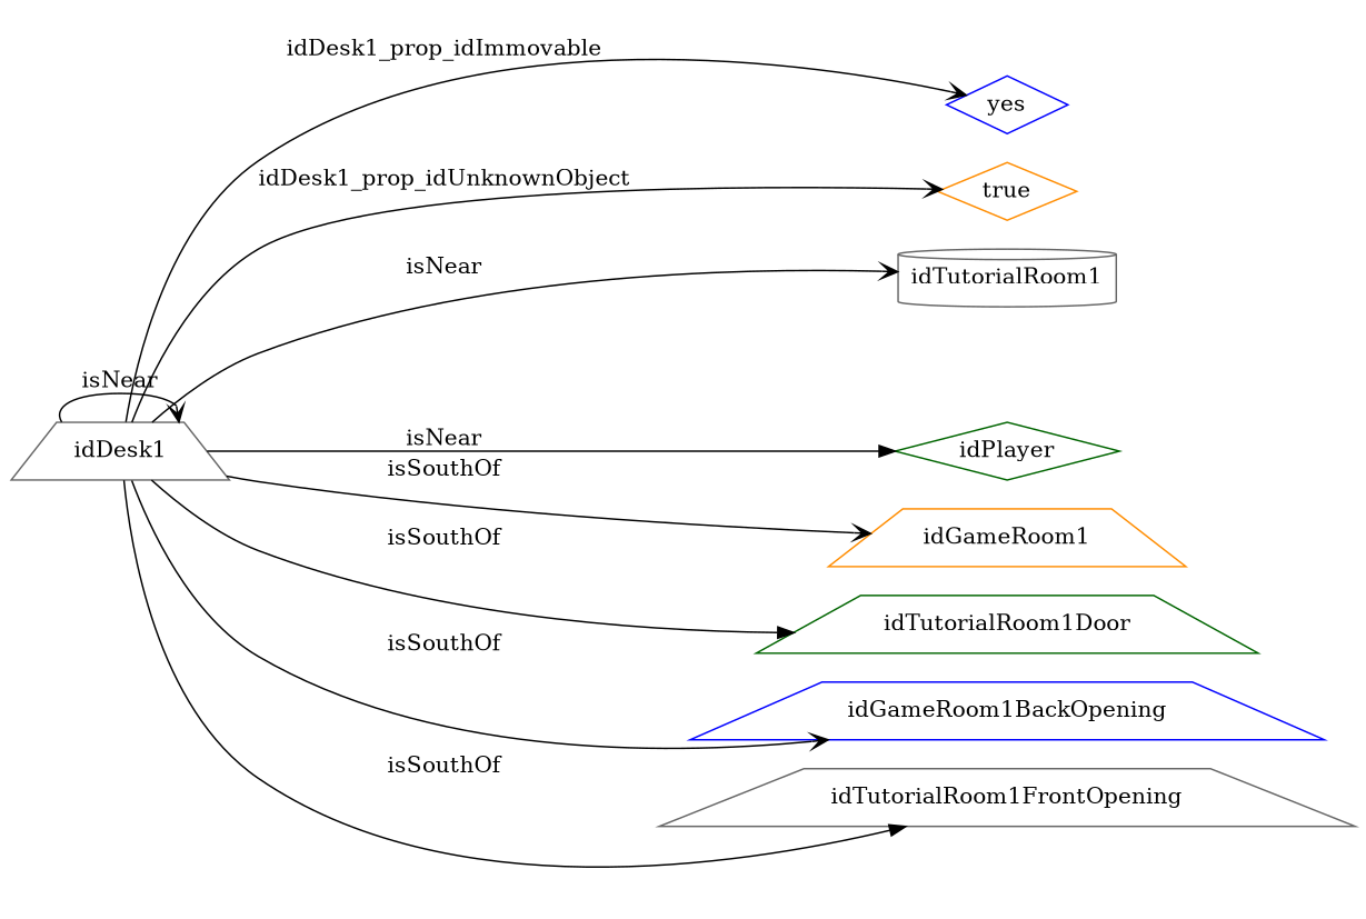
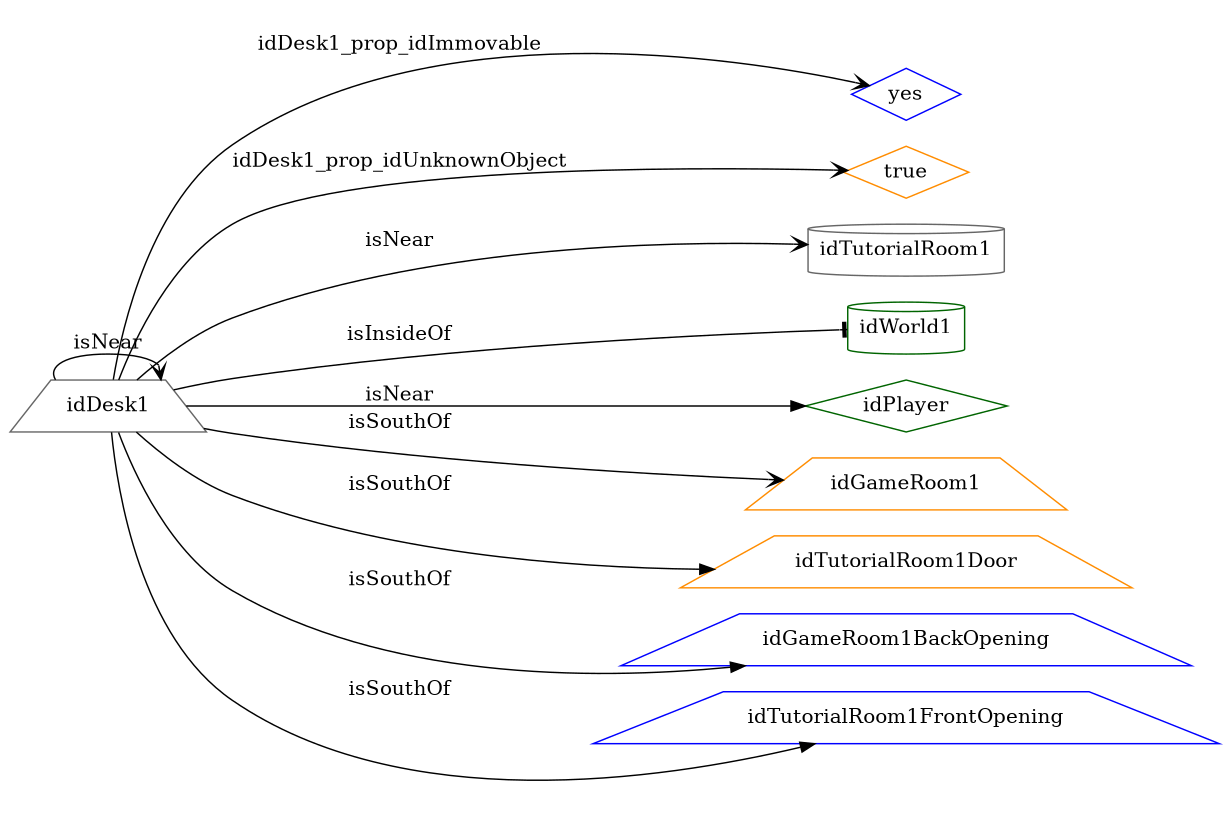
  digraph {
    fontname="DejaVu Serif"
    rankdir=LR
    node [color=gray40 fontname="DejaVu Serif" node_type=entity_node shape=trapezium]
    edge [arrowhead=vee edge_type=relationship fontname="DejaVu Serif"]
    idDesk1
    yes [color=blue node_type=property_node shape=diamond]
    true [color=darkorange node_type=property_node shape=diamond]
    idTutorialRoom1 [shape=cylinder]
+   idWorld1 [color=darkgreen shape=cylinder]
    idPlayer [color=darkgreen shape=diamond]
    idGameRoom1 [color=darkorange]
-   idTutorialRoom1Door [color=darkgreen]
+   idTutorialRoom1Door [color=darkorange]
    idGameRoom1BackOpening [color=blue]
-   idTutorialRoom1FrontOpening
+   idTutorialRoom1FrontOpening [color=blue]
    idDesk1 -> idDesk1 [label=isNear]
    idDesk1 -> yes [edge_type=property label=idDesk1_prop_idImmovable]
    idDesk1 -> true [edge_type=property label=idDesk1_prop_idUnknownObject]
    idDesk1 -> idTutorialRoom1 [label=isNear]
+   idDesk1 -> idWorld1 [arrowhead=tee label=isInsideOf]
    idDesk1 -> idPlayer [arrowhead=normal label=isNear]
    idDesk1 -> idGameRoom1 [label=isSouthOf]
    idDesk1 -> idTutorialRoom1Door [arrowhead=normal label=isSouthOf]
-   idDesk1 -> idGameRoom1BackOpening [label=isSouthOf]
+   idDesk1 -> idGameRoom1BackOpening [arrowhead=normal label=isSouthOf]
    idDesk1 -> idTutorialRoom1FrontOpening [arrowhead=normal label=isSouthOf]
  }
